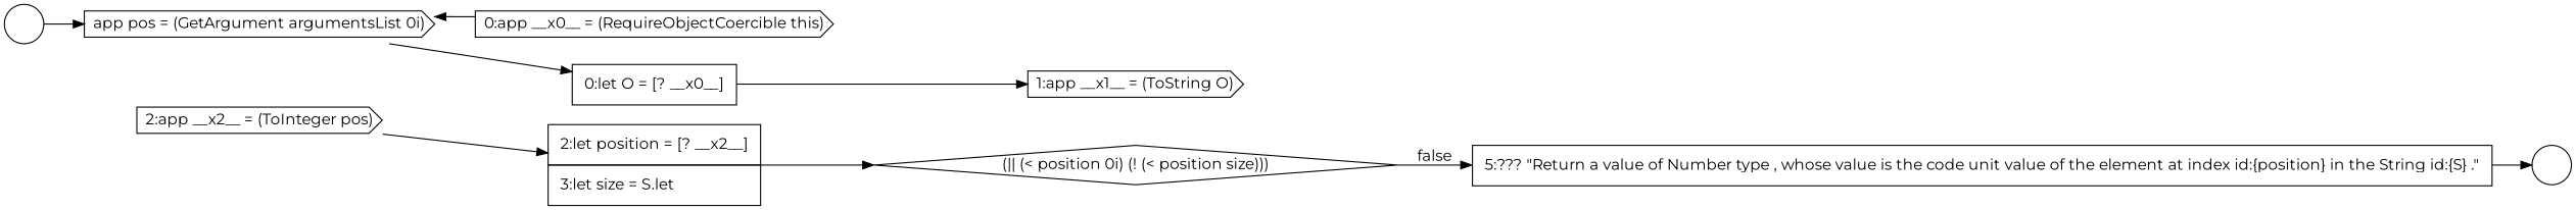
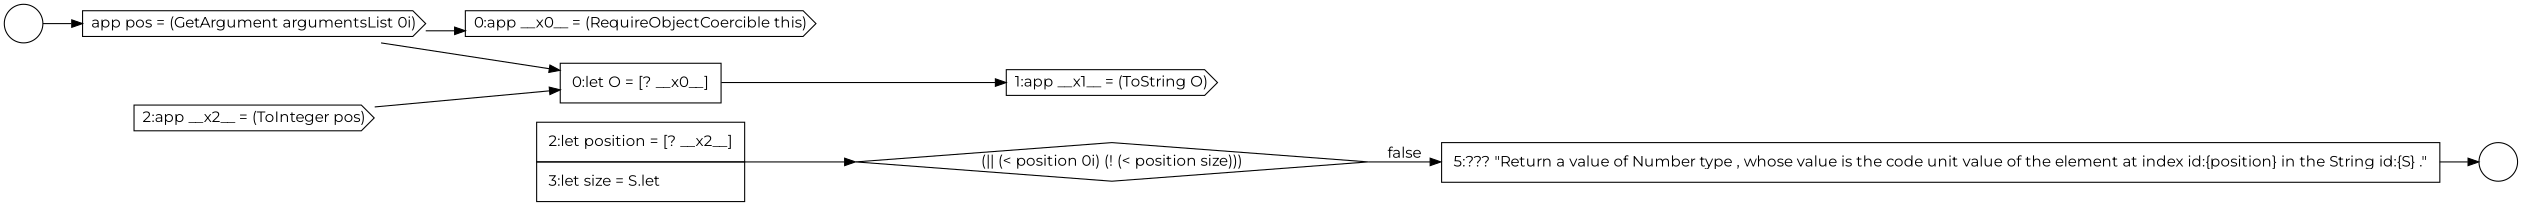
  digraph {
    fontname=Montserrat
    rankdir=LR
    node [color=black fillcolor=white fontname=Montserrat shape=cds style=filled]
    edge [color=black fontname=Montserrat]
    n1 [label=<<font color="black">     <table border="0" cellborder="1" cellspacing="0" cellpadding="10">       <tr><td align="left">0:let O = [? __x0__]</td></tr>     </table>   </font>> margin=0 shape=none]
    n2 [label=<<font color="black">1:app __x1__ = (ToString O)</font>>]
    n3 [label=" " shape=circle]
    n4 [label=<<font color="black">app pos = (GetArgument argumentsList 0i)</font>>]
    n5 [label=<<font color="black">0:app __x0__ = (RequireObjectCoercible this)</font>>]
    n6 [label=<<font color="black">(|| (&lt; position 0i) (! (&lt; position size)))</font>> shape=diamond]
    n7 [label=<<font color="black">     <table border="0" cellborder="1" cellspacing="0" cellpadding="10">       <tr><td align="left">5:??? &quot;Return a value of Number type , whose value is the code unit value of the element at index id:{position} in the String id:{S} .&quot;</td></tr>     </table>   </font>> margin=0 shape=none]
    n8 [label=" " shape=circle]
    n9 [label=<<font color="black">     <table border="0" cellborder="1" cellspacing="0" cellpadding="10">       <tr><td align="left">2:let position = [? __x2__]</td></tr>       <tr><td align="left">3:let size = S.let</td></tr>     </table>   </font>> margin=0 shape=none]
    n10 [label=<<font color="black">2:app __x2__ = (ToInteger pos)</font>>]
    n1 -> n2
    n3 -> n4
    n4 -> n1
-   n5 -> n4
+   n4 -> n5
    n6 -> n7 [label=<<font color="black">false</font>>]
    n7 -> n8
    n9 -> n6
-   n10 -> n9
+   n10 -> n1
  }
